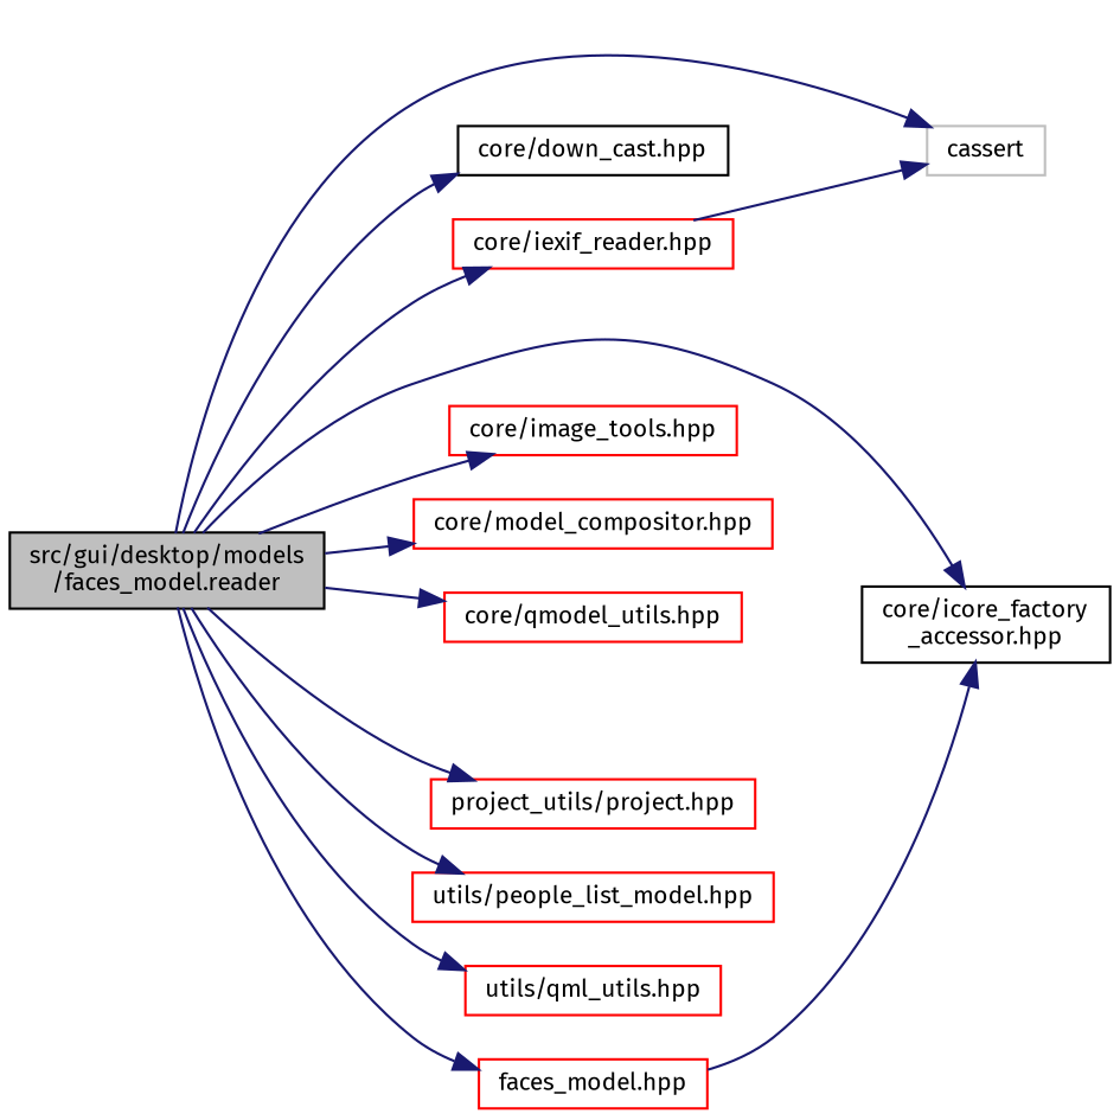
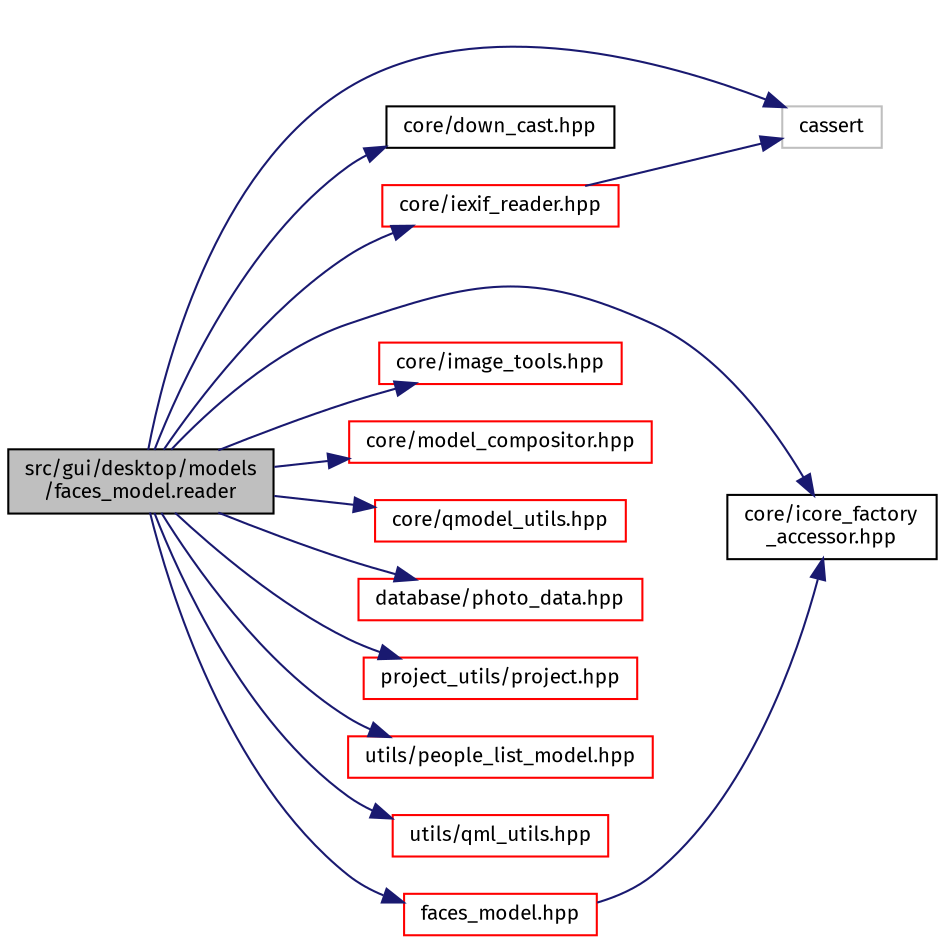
  digraph {
    fontname="Fira Sans"
    rankdir=LR
    node [color=red fillcolor=white fontname="Fira Sans" fontsize=10 shape=record style=filled]
    edge [color=midnightblue fontname="Fira Sans" fontsize=10 labelfontname=Helvetica labelfontsize=10 style=solid]
    n1 [color=black fillcolor=grey75 fontcolor=black height=0.2 label="src/gui/desktop/models\l/faces_model.reader" width=0.4]
    n2 [color=grey75 height=0.2 label=cassert width=0.4]
    n3 [color=black height=0.2 label="core/down_cast.hpp" width=0.4]
    n4 [color=black height=0.2 label="core/icore_factory\l_accessor.hpp" width=0.4]
    n5 [height=0.2 label="core/iexif_reader.hpp" width=0.4]
    n6 [height=0.2 label="core/image_tools.hpp" width=0.4]
    n7 [height=0.2 label="core/model_compositor.hpp" width=0.4]
    n8 [height=0.2 label="core/qmodel_utils.hpp" width=0.4]
+   n9 [height=0.2 label="database/photo_data.hpp" width=0.4]
    n10 [height=0.2 label="project_utils/project.hpp" width=0.4]
    n11 [height=0.2 label="utils/people_list_model.hpp" width=0.4]
    n12 [height=0.2 label="utils/qml_utils.hpp" width=0.4]
    n13 [height=0.2 label="faces_model.hpp" width=0.4]
    n1 -> n2
    n1 -> n3
    n1 -> n4
    n1 -> n5
    n1 -> n6
    n1 -> n7
    n1 -> n8
+   n1 -> n9
    n1 -> n10
    n1 -> n11
    n1 -> n12
    n1 -> n13
    n5 -> n2
    n13 -> n4
  }
